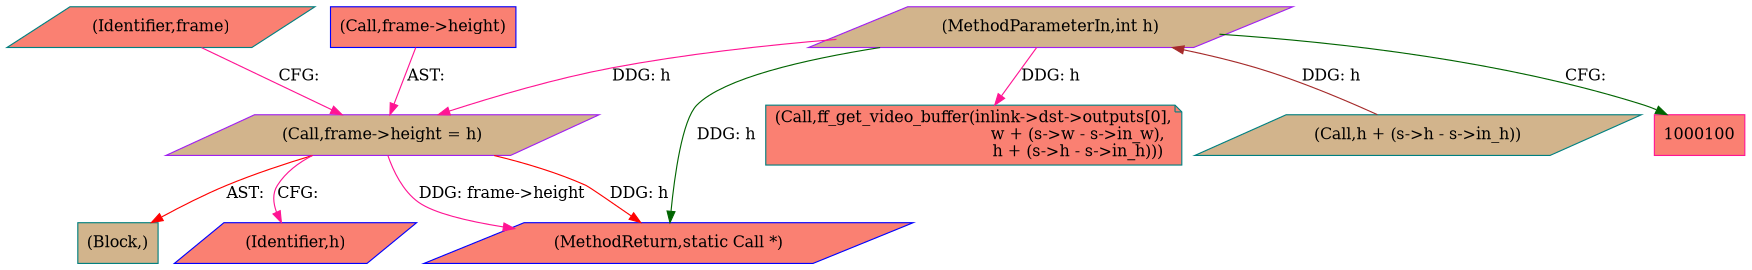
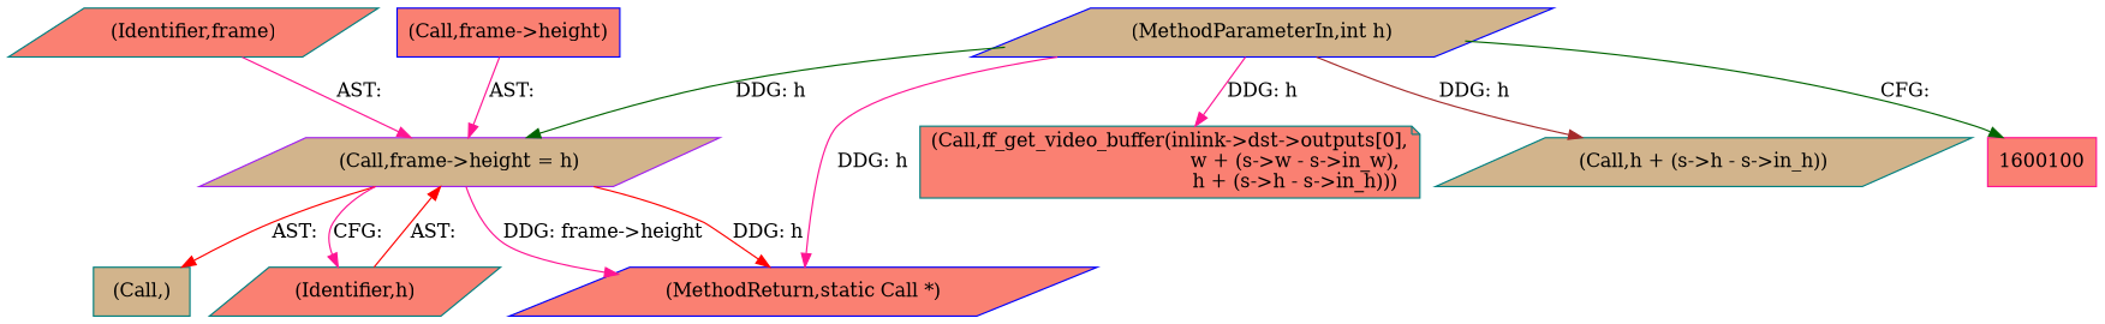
  digraph {
    node [color=teal fillcolor=salmon shape=parallelogram style=filled]
    edge [color=deeppink]
    n1 [color=purple fillcolor=tan label="(Call,frame->height = h)"]
-   n2 [fillcolor=tan label="(Block,)" shape=box]
-   n3 [color=blue label="(Identifier,h)"]
+   n2 [fillcolor=tan label="(Call,)" shape=box]
+   n3 [label="(Identifier,h)"]
    n4 [color=blue label="(MethodReturn,static Call *)"]
-   n5 [color=purple fillcolor=tan label="(MethodParameterIn,int h)"]
+   n5 [color=blue fillcolor=tan label="(MethodParameterIn,int h)"]
    n6 [label="(Call,ff_get_video_buffer(inlink->dst->outputs[0],\n                                         w + (s->w - s->in_w),\n                                         h + (s->h - s->in_h)))" shape=note]
    n7 [fillcolor=tan label="(Call,h + (s->h - s->in_h))"]
-   1000100 [color=deeppink shape=box]
+   1000100 [color=deeppink shape=box label=1600100]
    n9 [label="(Identifier,frame)"]
    n10 [color=blue label="(Call,frame->height)" shape=box]
    n1 -> n2 [color=red label="AST: "]
    n1 -> n3 [label="CFG: "]
    n1 -> n4 [label="DDG: frame->height"]
    n1 -> n4 [color=red label="DDG: h"]
-   n5 -> n1 [label="DDG: h"]
-   n5 -> n4 [color=darkgreen label="DDG: h"]
+   n3 -> n1 [color=red label="AST: "]
+   n5 -> n1 [color=darkgreen label="DDG: h"]
+   n5 -> n4 [label="DDG: h"]
    n5 -> n6 [label="DDG: h"]
-   n7 -> n5 [color=brown label="DDG: h"]
+   n5 -> n7 [color=brown label="DDG: h"]
    n5 -> 1000100 [color=darkgreen label="CFG: "]
-   n9 -> n1 [label="CFG: "]
+   n9 -> n1 [label="AST: "]
    n10 -> n1 [label="AST: "]
  }
